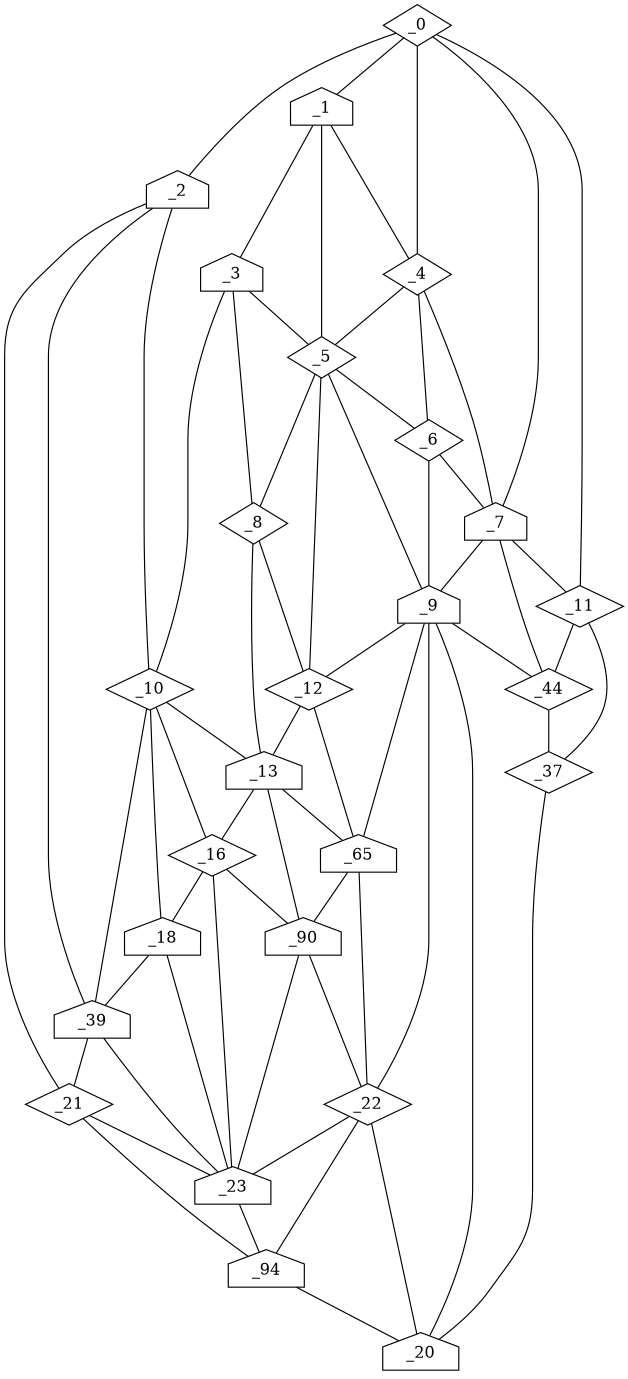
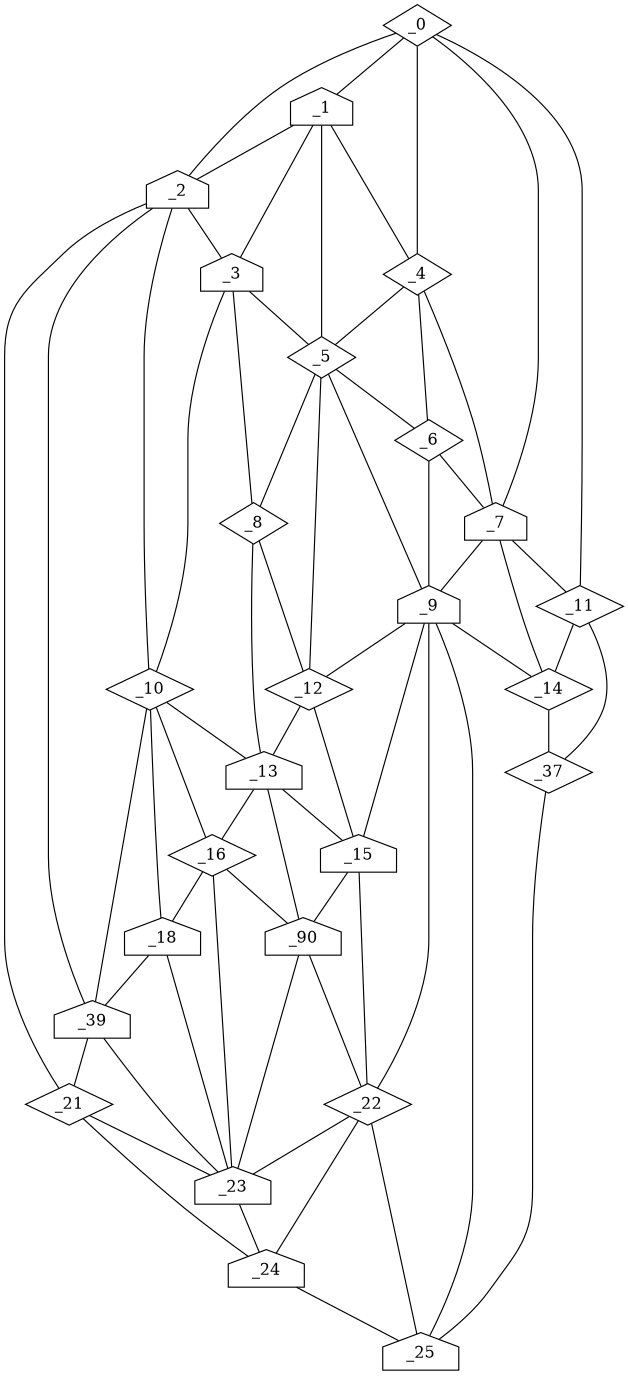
  graph {
    node [shape=diamond x=90]
    edge [valence=2]
    _0 [x=23 y=19]
    _1 [shape=house x=30 y=39]
    _2 [shape=house x=53 y=111]
    _4 [x=58 y=31]
    _7 [shape=house x=82 y=24]
    _11 [y=22]
    _3 [shape=house x=56 y=93]
    _5 [x=74 y=53]
    _10 [x=89 y=84]
    n10 [label=_39 shape=house x=103 y=97]
    _21 [x=106 y=103]
    _6 [x=77 y=44]
    _9 [shape=house x=88 y=41]
-   _14 [x=95 y=29 label=_44]
+   _14 [x=95 y=29]
    n15 [label=_37 x=99 y=23]
    _8 [x=82 y=74]
    _12 [y=68]
    _13 [shape=house y=76]
    _16 [x=97 y=82]
    _18 [shape=house x=101 y=92]
    _23 [shape=house x=112 y=78]
-   _24 [shape=house x=119 y=63 label=_94]
-   _15 [shape=house x=96 y=66 label=_65]
+   _24 [shape=house x=119 y=63]
+   _15 [shape=house x=96 y=66]
    _22 [x=112 y=65]
-   _25 [shape=house x=122 y=52 label=_20]
+   _25 [shape=house x=122 y=52]
    n26 [label=_90 shape=house x=104 y=69]
    _0 -- _1 [valence=1]
    _0 -- _2 [valence=1]
    _0 -- _4 [valence=1]
    _0 -- _7
    _0 -- _11 [valence=1]
+   _1 -- _2
    _1 -- _4
    _1 -- _3
    _1 -- _5
+   _2 -- _3 [valence=1]
    _2 -- _10
    _2 -- n10 [valence=1]
    _2 -- _21 [valence=1]
    _4 -- _7
    _4 -- _5 [valence=1]
    _4 -- _6 [valence=1]
    _7 -- _11
    _7 -- _9
    _7 -- _14 [valence=1]
    _11 -- _14 [valence=1]
    _11 -- n15 [valence=1]
    _3 -- _5 [valence=1]
    _3 -- _10 [valence=1]
    _3 -- _8
    _5 -- _6
    _5 -- _9
    _5 -- _8 [valence=1]
    _5 -- _12
    _10 -- n10
    _10 -- _13
    _10 -- _16 [valence=1]
    _10 -- _18
    n10 -- _21 [valence=1]
    n10 -- _23 [valence=1]
    _21 -- _23
    _21 -- _24 [valence=1]
    _6 -- _7 [valence=1]
    _6 -- _9
    _9 -- _14
    _9 -- _12
    _9 -- _15
    _9 -- _22
    _9 -- _25
    _14 -- n15
    n15 -- _25 [valence=1]
    _8 -- _12
    _8 -- _13 [valence=1]
    _12 -- _13
    _12 -- _15 [valence=1]
    _13 -- _16
    _13 -- _15 [valence=1]
    _13 -- n26
    _16 -- _18
    _16 -- _23 [valence=1]
    _16 -- n26 [valence=1]
    _18 -- n10
    _18 -- _23
    _23 -- _24
    _24 -- _25 [valence=1]
    _15 -- _22 [valence=1]
    _15 -- n26
    _22 -- _23 [valence=1]
    _22 -- _24
    _22 -- _25
    n26 -- _23
    n26 -- _22
  }
